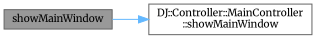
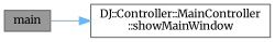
  digraph {
    rankdir=LR
    fontname=Merriweather
    node [fontname=Merriweather fontsize=10 shape=box style=filled]
-   n1 [color=gray40 fillcolor=grey60 fontcolor=black height=0.2 label=showMainWindow width=0.4]
+   n1 [color=gray40 fillcolor=grey60 fontcolor=black height=0.2 label=main width=0.4]
    n2 [color=grey40 fillcolor=white height=0.2 label="DJ::Controller::MainController\l::showMainWindow" width=0.4]
    n1 -> n2 [color=steelblue1 fontname=Merriweather fontsize=10 labelfontname=Helvetica labelfontsize=10 style=solid]
  }
